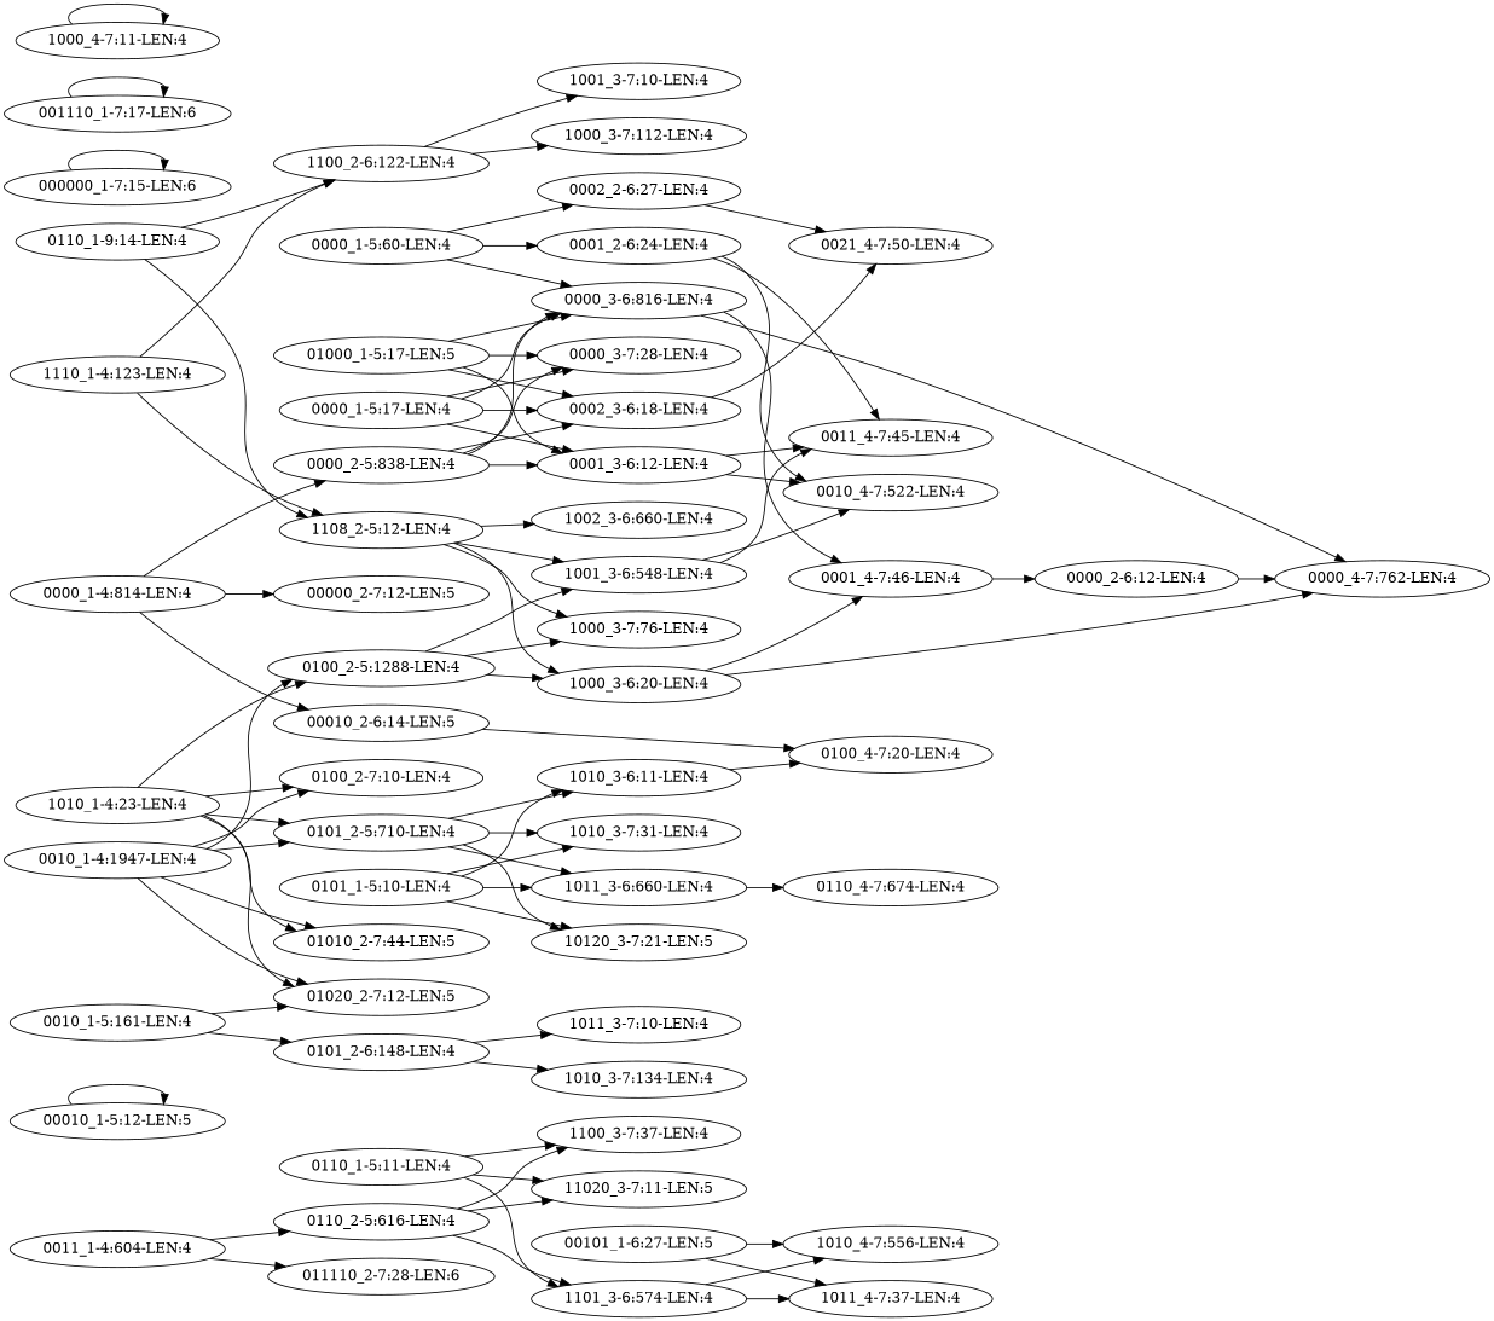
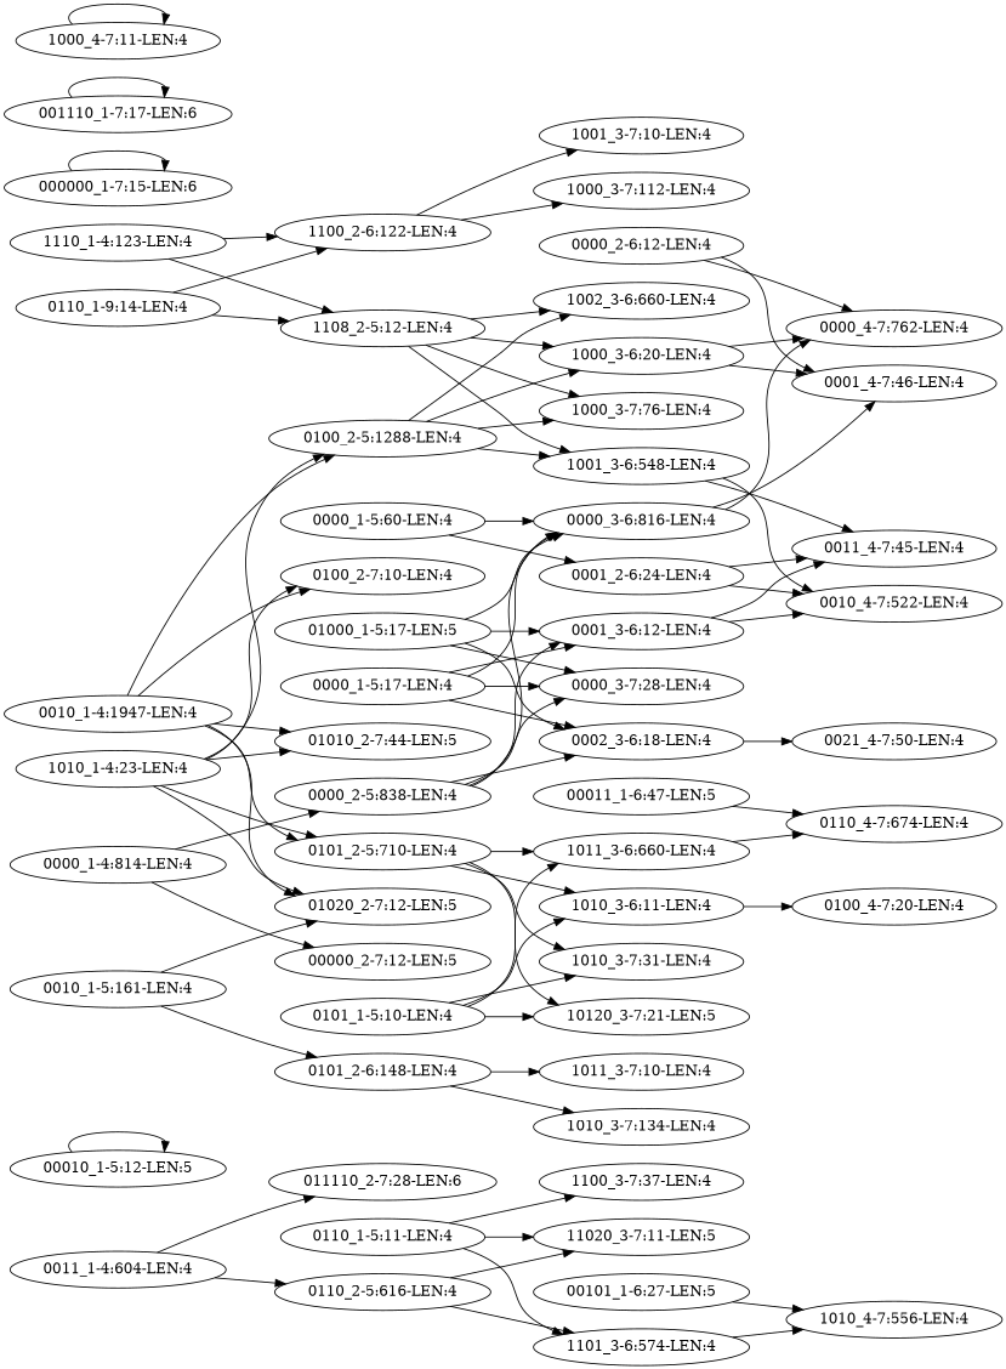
  digraph {
    rankdir=LR
    "0110_1-5:11-LEN:4"
    "11020_3-7:11-LEN:5"
    "1101_3-6:574-LEN:4"
    "1100_3-7:37-LEN:4"
    "1010_4-7:556-LEN:4"
-   "1011_4-7:37-LEN:4"
    "00010_1-5:12-LEN:5"
    "1000_3-6:20-LEN:4"
    "0000_4-7:762-LEN:4"
    "0001_4-7:46-LEN:4"
    "0101_2-5:710-LEN:4"
    "1011_3-6:660-LEN:4"
    "10120_3-7:21-LEN:5"
    "1010_3-6:11-LEN:4"
    "1010_3-7:31-LEN:4"
    "0110_4-7:674-LEN:4"
    "0100_4-7:20-LEN:4"
    "0000_3-6:816-LEN:4"
    "00101_1-6:27-LEN:5"
+   "00011_1-6:47-LEN:5"
    n21 [label="011110_2-7:28-LEN:6"]
    "0011_1-4:604-LEN:4"
    "0110_2-5:616-LEN:4"
    n24 [label="0110_1-9:14-LEN:4"]
    n25 [label="1108_2-5:12-LEN:4"]
    "1100_2-6:122-LEN:4"
    "1001_3-6:548-LEN:4"
    "1002_3-6:660-LEN:4"
    "1000_3-7:76-LEN:4"
    "1000_3-7:112-LEN:4"
    "1001_3-7:10-LEN:4"
    "0011_4-7:45-LEN:4"
    "0010_4-7:522-LEN:4"
-   "0002_2-6:27-LEN:4"
    "0021_4-7:50-LEN:4"
    "0001_3-6:12-LEN:4"
-   "00010_2-6:14-LEN:5"
    "000000_1-7:15-LEN:6"
    "0002_3-6:18-LEN:4"
    "0000_1-4:814-LEN:4"
    "00000_2-7:12-LEN:5"
    "0000_2-5:838-LEN:4"
    "0000_3-7:28-LEN:4"
    "0101_1-5:10-LEN:4"
    "0000_1-5:60-LEN:4"
    "0001_2-6:24-LEN:4"
    "0000_2-6:12-LEN:4"
    "1110_1-4:123-LEN:4"
    "01000_1-5:17-LEN:5"
    "0000_1-5:17-LEN:4"
    "1010_1-4:23-LEN:4"
    "01010_2-7:44-LEN:5"
    "0100_2-7:10-LEN:4"
    "0100_2-5:1288-LEN:4"
    "01020_2-7:12-LEN:5"
    "001110_1-7:17-LEN:6"
    "0101_2-6:148-LEN:4"
    "1010_3-7:134-LEN:4"
    "1011_3-7:10-LEN:4"
    "0010_1-5:161-LEN:4"
    "0010_1-4:1947-LEN:4"
    "1000_4-7:11-LEN:4"
    "0110_1-5:11-LEN:4" -> "11020_3-7:11-LEN:5"
    "0110_1-5:11-LEN:4" -> "1101_3-6:574-LEN:4"
    "0110_1-5:11-LEN:4" -> "1100_3-7:37-LEN:4"
    "1101_3-6:574-LEN:4" -> "1010_4-7:556-LEN:4"
-   "1101_3-6:574-LEN:4" -> "1011_4-7:37-LEN:4"
    "00010_1-5:12-LEN:5" -> "00010_1-5:12-LEN:5"
    "1000_3-6:20-LEN:4" -> "0000_4-7:762-LEN:4"
    "1000_3-6:20-LEN:4" -> "0001_4-7:46-LEN:4"
    "0101_2-5:710-LEN:4" -> "1011_3-6:660-LEN:4"
    "0101_2-5:710-LEN:4" -> "10120_3-7:21-LEN:5"
    "0101_2-5:710-LEN:4" -> "1010_3-6:11-LEN:4"
    "0101_2-5:710-LEN:4" -> "1010_3-7:31-LEN:4"
    "1011_3-6:660-LEN:4" -> "0110_4-7:674-LEN:4"
    "1010_3-6:11-LEN:4" -> "0100_4-7:20-LEN:4"
    "0000_3-6:816-LEN:4" -> "0000_4-7:762-LEN:4"
    "0000_3-6:816-LEN:4" -> "0001_4-7:46-LEN:4"
    "00101_1-6:27-LEN:5" -> "1010_4-7:556-LEN:4"
-   "00101_1-6:27-LEN:5" -> "1011_4-7:37-LEN:4"
+   "00011_1-6:47-LEN:5" -> "0110_4-7:674-LEN:4"
    "0011_1-4:604-LEN:4" -> n21
    "0011_1-4:604-LEN:4" -> "0110_2-5:616-LEN:4"
    "0110_2-5:616-LEN:4" -> "11020_3-7:11-LEN:5"
    "0110_2-5:616-LEN:4" -> "1101_3-6:574-LEN:4"
-   "0110_2-5:616-LEN:4" -> "1100_3-7:37-LEN:4"
    n24 -> n25
    n24 -> "1100_2-6:122-LEN:4"
    n25 -> "1000_3-6:20-LEN:4"
    n25 -> "1001_3-6:548-LEN:4"
    n25 -> "1002_3-6:660-LEN:4"
    n25 -> "1000_3-7:76-LEN:4"
    "1100_2-6:122-LEN:4" -> "1000_3-7:112-LEN:4"
    "1100_2-6:122-LEN:4" -> "1001_3-7:10-LEN:4"
    "1001_3-6:548-LEN:4" -> "0011_4-7:45-LEN:4"
    "1001_3-6:548-LEN:4" -> "0010_4-7:522-LEN:4"
-   "0002_2-6:27-LEN:4" -> "0021_4-7:50-LEN:4"
    "0001_3-6:12-LEN:4" -> "0011_4-7:45-LEN:4"
    "0001_3-6:12-LEN:4" -> "0010_4-7:522-LEN:4"
-   "00010_2-6:14-LEN:5" -> "0100_4-7:20-LEN:4"
    "000000_1-7:15-LEN:6" -> "000000_1-7:15-LEN:6"
    "0002_3-6:18-LEN:4" -> "0021_4-7:50-LEN:4"
-   "0000_1-4:814-LEN:4" -> "00010_2-6:14-LEN:5"
    "0000_1-4:814-LEN:4" -> "00000_2-7:12-LEN:5"
    "0000_1-4:814-LEN:4" -> "0000_2-5:838-LEN:4"
    "0000_2-5:838-LEN:4" -> "0000_3-6:816-LEN:4"
    "0000_2-5:838-LEN:4" -> "0001_3-6:12-LEN:4"
    "0000_2-5:838-LEN:4" -> "0002_3-6:18-LEN:4"
    "0000_2-5:838-LEN:4" -> "0000_3-7:28-LEN:4"
    "0101_1-5:10-LEN:4" -> "1011_3-6:660-LEN:4"
    "0101_1-5:10-LEN:4" -> "10120_3-7:21-LEN:5"
    "0101_1-5:10-LEN:4" -> "1010_3-6:11-LEN:4"
    "0101_1-5:10-LEN:4" -> "1010_3-7:31-LEN:4"
    "0000_1-5:60-LEN:4" -> "0000_3-6:816-LEN:4"
-   "0000_1-5:60-LEN:4" -> "0002_2-6:27-LEN:4"
    "0000_1-5:60-LEN:4" -> "0001_2-6:24-LEN:4"
    "0001_2-6:24-LEN:4" -> "0011_4-7:45-LEN:4"
    "0001_2-6:24-LEN:4" -> "0010_4-7:522-LEN:4"
    "0000_2-6:12-LEN:4" -> "0000_4-7:762-LEN:4"
-   "0001_4-7:46-LEN:4" -> "0000_2-6:12-LEN:4"
+   "0000_2-6:12-LEN:4" -> "0001_4-7:46-LEN:4"
    "1110_1-4:123-LEN:4" -> n25
    "1110_1-4:123-LEN:4" -> "1100_2-6:122-LEN:4"
    "01000_1-5:17-LEN:5" -> "0000_3-6:816-LEN:4"
    "01000_1-5:17-LEN:5" -> "0001_3-6:12-LEN:4"
    "01000_1-5:17-LEN:5" -> "0002_3-6:18-LEN:4"
    "01000_1-5:17-LEN:5" -> "0000_3-7:28-LEN:4"
    "0000_1-5:17-LEN:4" -> "0000_3-6:816-LEN:4"
    "0000_1-5:17-LEN:4" -> "0001_3-6:12-LEN:4"
    "0000_1-5:17-LEN:4" -> "0002_3-6:18-LEN:4"
    "0000_1-5:17-LEN:4" -> "0000_3-7:28-LEN:4"
    "1010_1-4:23-LEN:4" -> "0101_2-5:710-LEN:4"
    "1010_1-4:23-LEN:4" -> "01010_2-7:44-LEN:5"
    "1010_1-4:23-LEN:4" -> "0100_2-7:10-LEN:4"
    "1010_1-4:23-LEN:4" -> "0100_2-5:1288-LEN:4"
    "1010_1-4:23-LEN:4" -> "01020_2-7:12-LEN:5"
    "0100_2-5:1288-LEN:4" -> "1000_3-6:20-LEN:4"
    "0100_2-5:1288-LEN:4" -> "1001_3-6:548-LEN:4"
+   "0100_2-5:1288-LEN:4" -> "1002_3-6:660-LEN:4"
    "0100_2-5:1288-LEN:4" -> "1000_3-7:76-LEN:4"
    "001110_1-7:17-LEN:6" -> "001110_1-7:17-LEN:6"
    "0101_2-6:148-LEN:4" -> "1010_3-7:134-LEN:4"
    "0101_2-6:148-LEN:4" -> "1011_3-7:10-LEN:4"
    "0010_1-5:161-LEN:4" -> "01020_2-7:12-LEN:5"
    "0010_1-5:161-LEN:4" -> "0101_2-6:148-LEN:4"
    "0010_1-4:1947-LEN:4" -> "0101_2-5:710-LEN:4"
    "0010_1-4:1947-LEN:4" -> "01010_2-7:44-LEN:5"
    "0010_1-4:1947-LEN:4" -> "0100_2-7:10-LEN:4"
    "0010_1-4:1947-LEN:4" -> "0100_2-5:1288-LEN:4"
    "0010_1-4:1947-LEN:4" -> "01020_2-7:12-LEN:5"
    "1000_4-7:11-LEN:4" -> "1000_4-7:11-LEN:4"
  }
